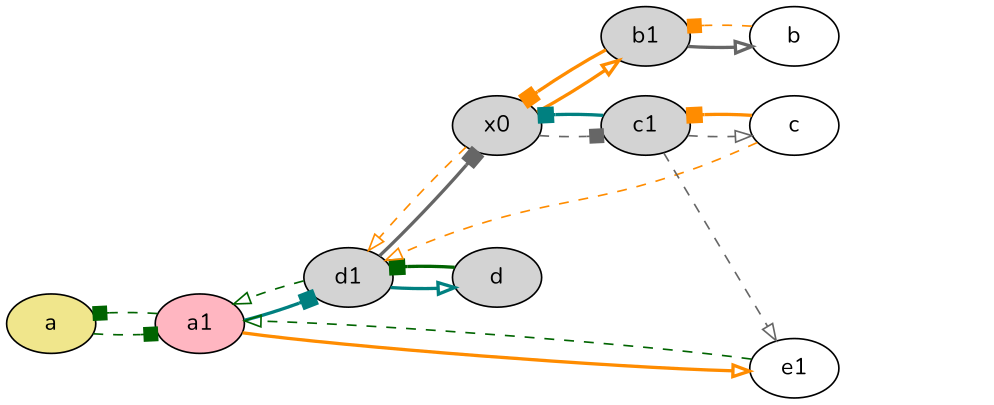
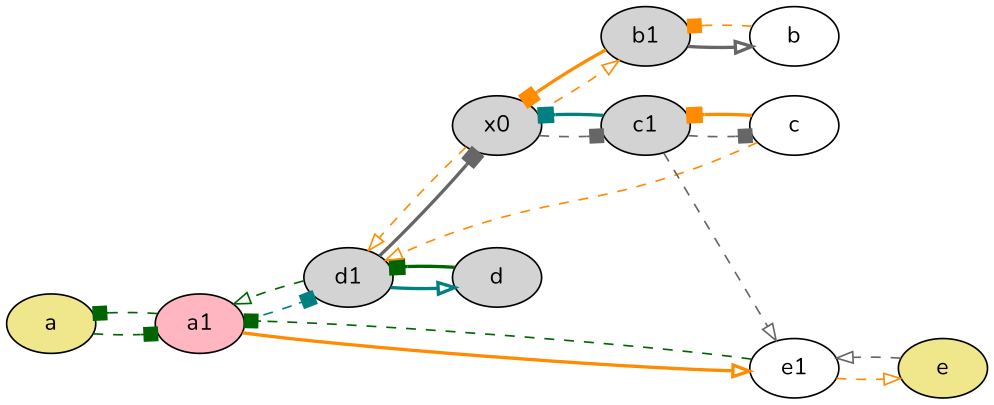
  digraph {
    fontname=Nunito
    rankdir=LR
    node [fillcolor=lightgrey fontname=Nunito style=filled]
    edge [arrowhead=box color=darkorange fontname=Nunito style=dashed]
    a [fillcolor=khaki]
    a1 [fillcolor=lightpink]
    d1
    e1 [fillcolor=white]
    d
    x0
+   e [fillcolor=khaki]
    b [fillcolor=white]
    b1
    c [fillcolor=white]
    c1
    a -> a1 [color=darkgreen]
    a1 -> a [color=darkgreen]
-   a1 -> d1 [color=teal style=bold]
+   a1 -> d1 [color=teal]
    a1 -> e1 [arrowhead=onormal style=bold]
    d1 -> a1 [arrowhead=onormal color=darkgreen]
    d1 -> d [arrowhead=onormal color=teal style=bold]
    d1 -> x0 [color=gray40 style=bold]
-   e1 -> a1 [arrowhead=onormal color=darkgreen]
+   e1 -> a1 [color=darkgreen]
+   e1 -> e [arrowhead=onormal]
    d -> d1 [color=darkgreen style=bold]
    x0 -> d1 [arrowhead=onormal]
-   x0 -> b1 [arrowhead=onormal style=bold]
+   x0 -> b1 [arrowhead=onormal]
    x0 -> c1 [color=gray40]
+   e -> e1 [arrowhead=onormal color=gray40]
    b -> b1
    b1 -> x0 [style=bold]
    b1 -> b [arrowhead=onormal color=gray40 style=bold]
    c -> d1 [arrowhead=onormal]
    c -> c1 [style=bold]
    c1 -> e1 [arrowhead=onormal color=gray40]
    c1 -> x0 [color=teal style=bold]
-   c1 -> c [arrowhead=onormal color=gray40]
+   c1 -> c [color=gray40]
  }
